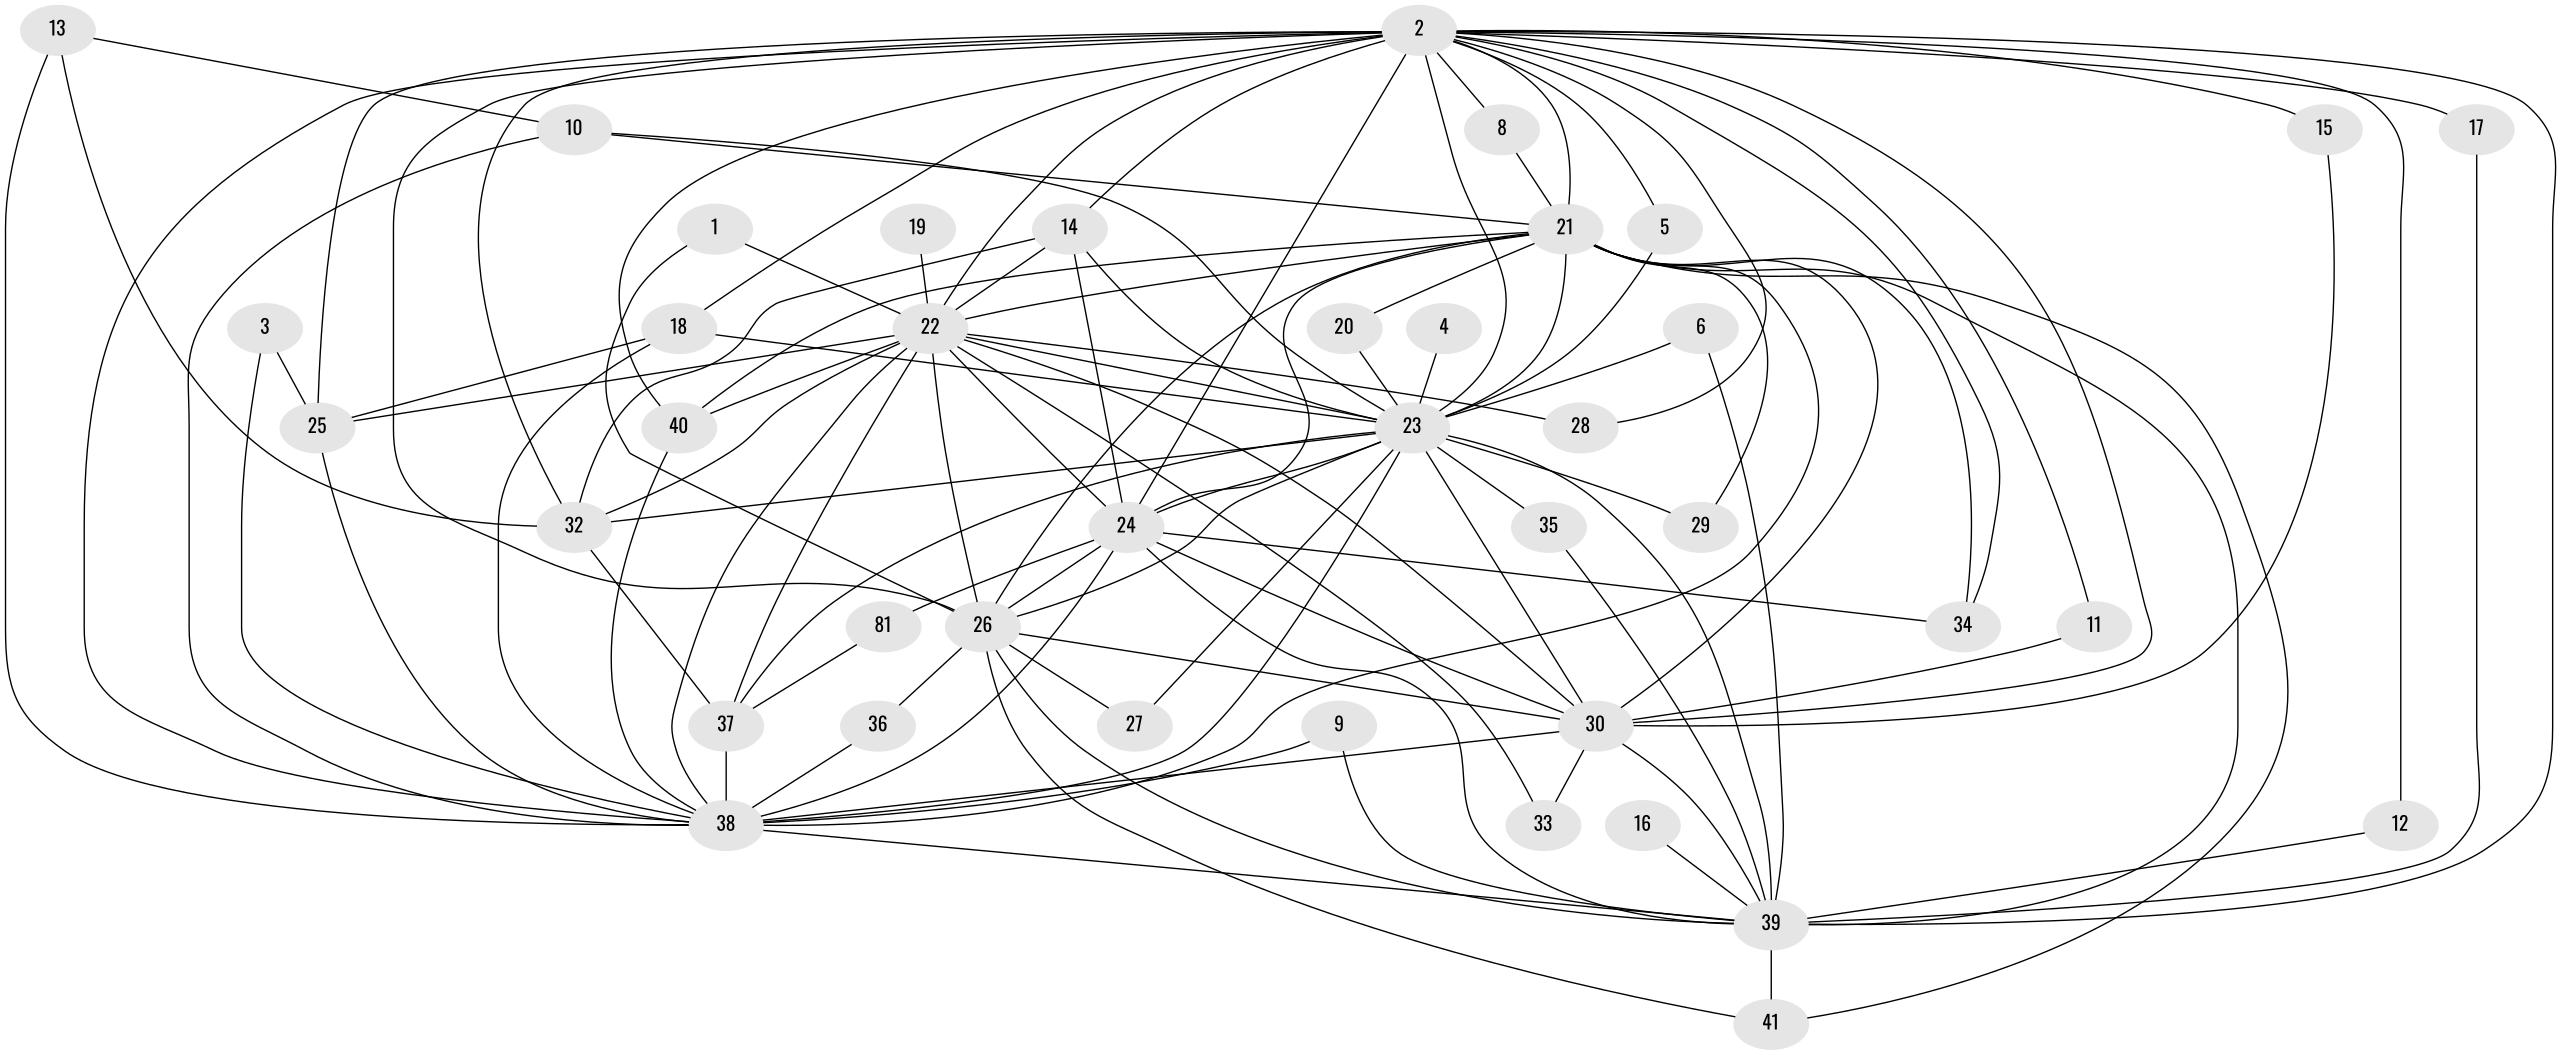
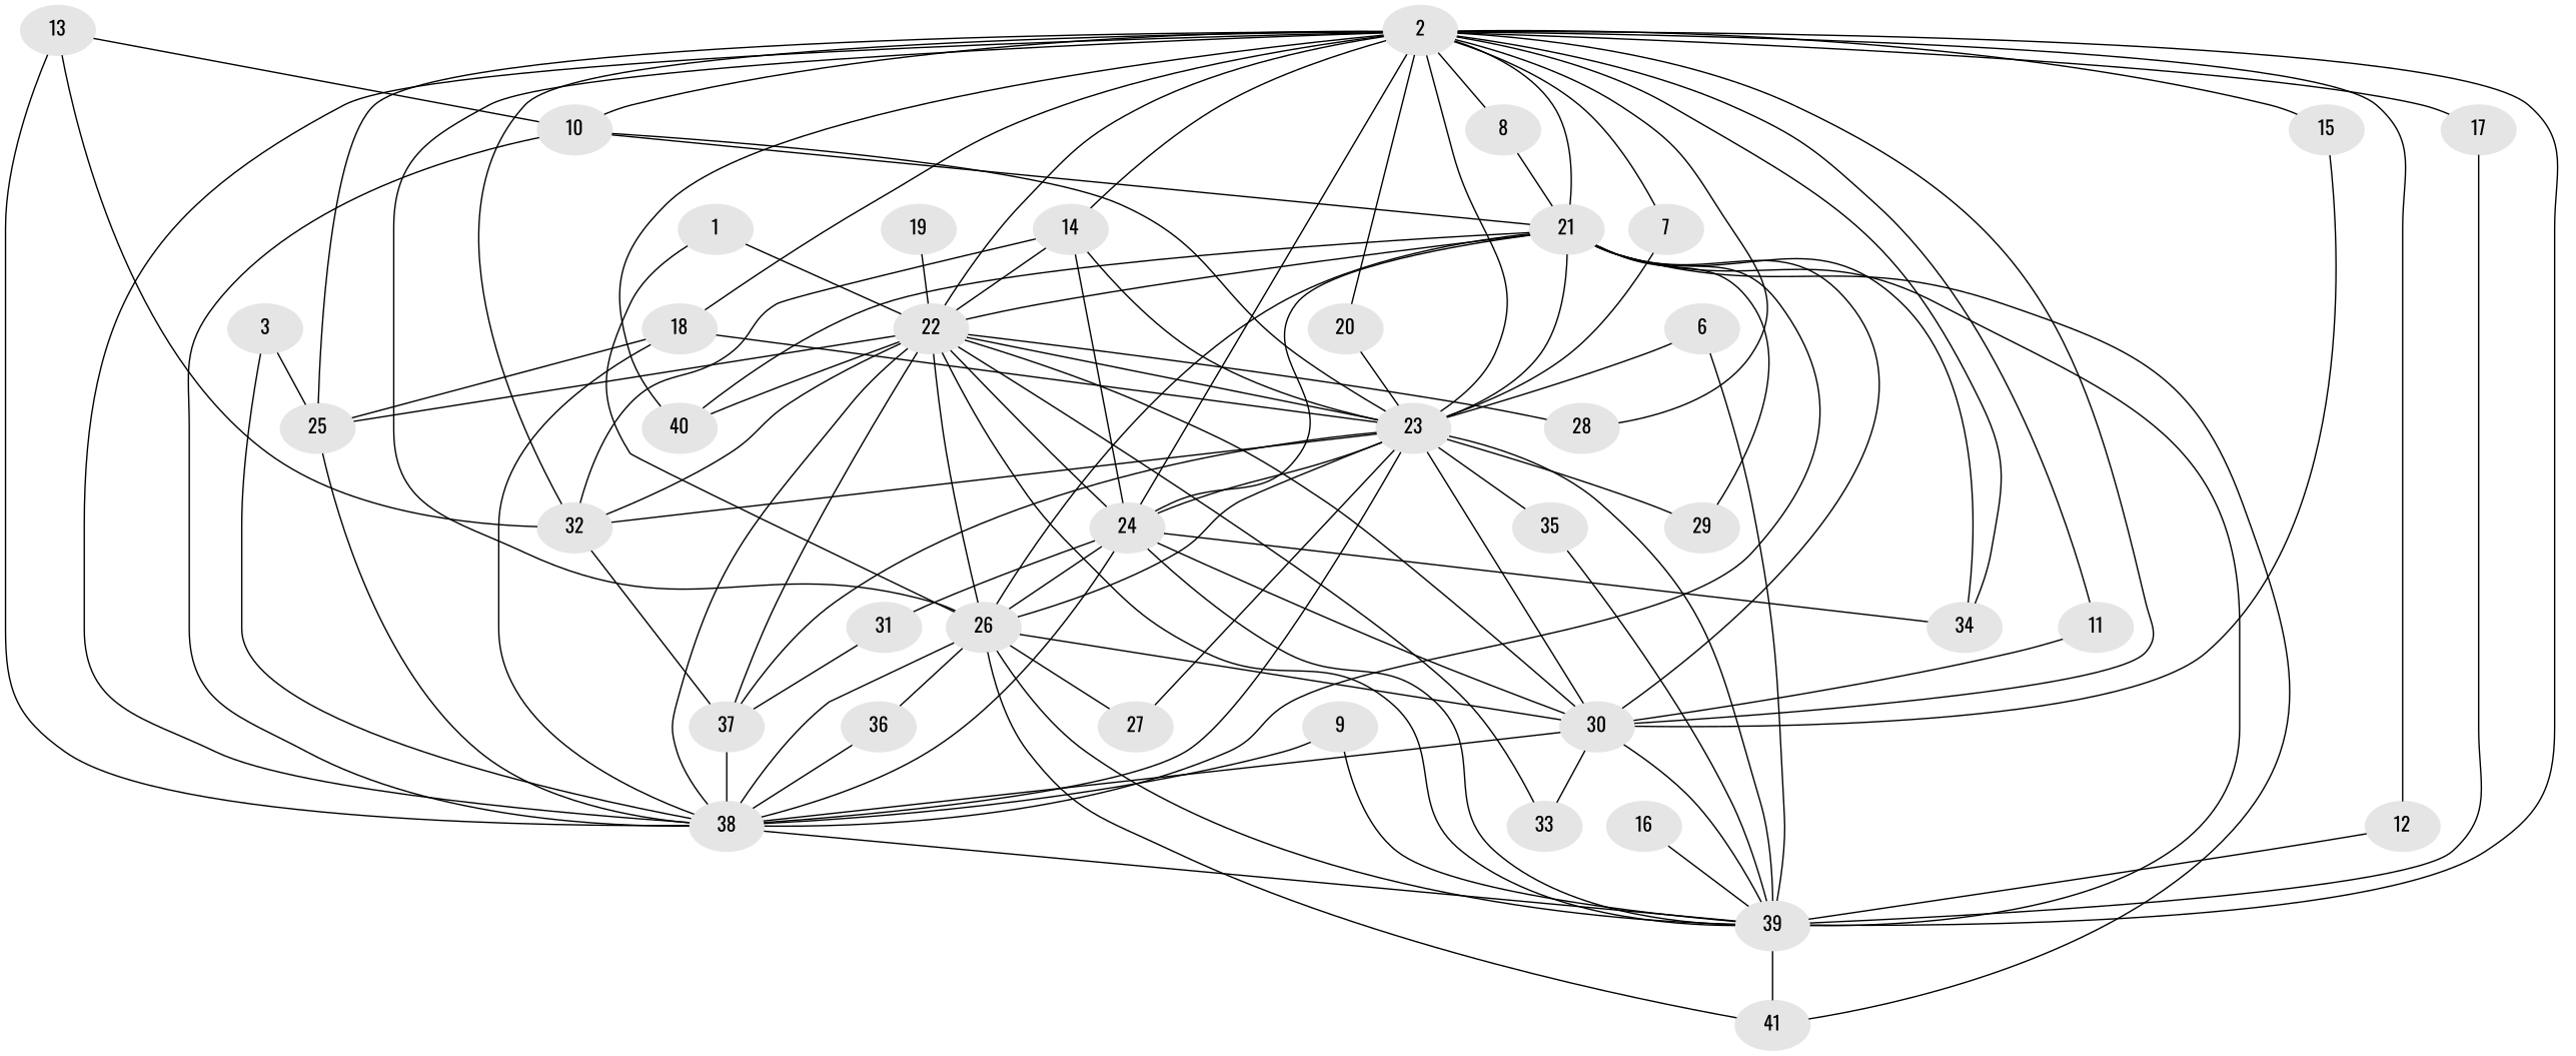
  graph {
    fontname=Oswald
    node [color=gray90 fontname=Oswald style=filled]
    edge [fontname=Oswald weight=1.0]
    1
    22
    26
    23
    24
    25
    28
    30
    32
    38
    39
    40
    33
    37
    41
    27
    36
    2
-   5
+   5 [label=7]
    8
    10
    11
    12
    14
    15
    17
    18
    20
    21
    34
    29
    35
-   31 [label=81]
+   31
    3
-   4
    6
    9
    13
    16
    19
    1 -- 22
    1 -- 26
    22 -- 26
    22 -- 23
    22 -- 24 [weight=2.0]
    22 -- 25
    22 -- 28
    22 -- 30 [weight=3.0]
    22 -- 32
    22 -- 38 [weight=2.0]
+   22 -- 39 [weight=2.0]
    22 -- 40
    22 -- 33
    22 -- 37
    26 -- 30 [weight=2.0]
-   40 -- 38
+   26 -- 38
    26 -- 39 [weight=2.0]
    26 -- 41
    26 -- 27
    26 -- 36
    23 -- 26
    23 -- 24
    23 -- 30
    23 -- 32
    23 -- 38 [weight=2.0]
    23 -- 39 [weight=2.0]
    23 -- 37
    23 -- 27
    23 -- 29
    23 -- 35
    24 -- 26
    24 -- 30
    24 -- 38
    24 -- 39 [weight=2.0]
    24 -- 34
    24 -- 31
    25 -- 38
    30 -- 38
    30 -- 39
    30 -- 33
    32 -- 37
    38 -- 39
    39 -- 41
    37 -- 38 [weight=2.0]
    36 -- 38
    2 -- 22 [weight=5.0]
    2 -- 26 [weight=2.0]
    2 -- 23 [weight=2.0]
    2 -- 24 [weight=2.0]
    2 -- 25
    2 -- 28
    2 -- 30 [weight=2.0]
    2 -- 32
    2 -- 38 [weight=2.0]
    2 -- 39 [weight=3.0]
    2 -- 40
    2 -- 5
    2 -- 8
+   2 -- 10
    2 -- 11
    2 -- 12
    2 -- 14
    2 -- 15
    2 -- 17
    2 -- 18
-   21 -- 20 [weight=2.0]
+   2 -- 20 [weight=2.0]
    2 -- 21 [weight=3.0]
    2 -- 34 [weight=2.0]
    5 -- 23
    8 -- 21
    10 -- 23 [weight=2.0]
    10 -- 38
    10 -- 21
    11 -- 30
    12 -- 39
    14 -- 22
    14 -- 23
    14 -- 24
    14 -- 32
    15 -- 30
    17 -- 39
    18 -- 23
    18 -- 25
    18 -- 38
    20 -- 23
    21 -- 22
    21 -- 26 [weight=3.0]
    21 -- 23
    21 -- 24
    21 -- 30
    21 -- 38 [weight=2.0]
    21 -- 39 [weight=2.0]
    21 -- 40
    21 -- 41
    21 -- 34
    21 -- 29
    35 -- 39
    31 -- 37
    3 -- 25
    3 -- 38
-   4 -- 23
    6 -- 23
    6 -- 39
    9 -- 38
    9 -- 39
    13 -- 32
    13 -- 38
    13 -- 10
    16 -- 39
    19 -- 22
  }
